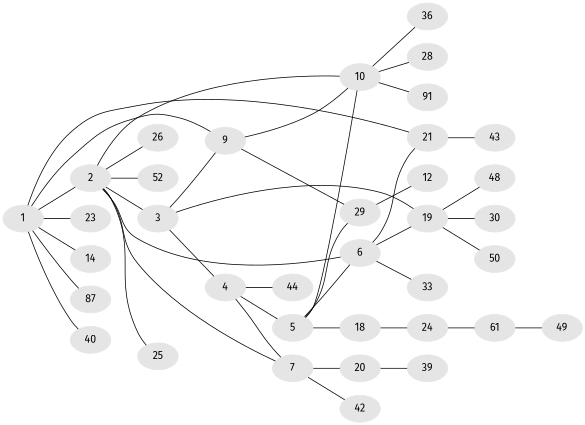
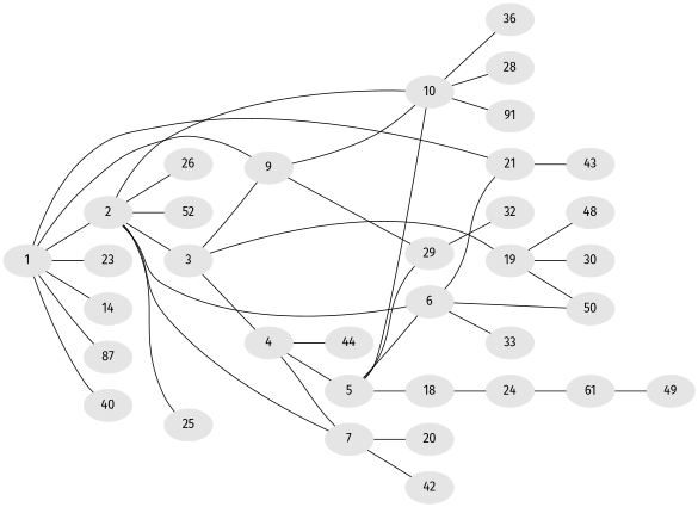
  graph {
    fontname="Fira Sans"
    rankdir=LR
    node [color=gray90 fontname="Fira Sans" style=filled]
    edge [fontname="Fira Sans"]
    1 [super="+35"]
    2 [super="+8"]
    9
    n4 [label=23]
    14
    21 [super="+22"]
    n7 [label=87]
    40
    3 [super="+12"]
    6 [super="+27"]
    7 [super="+15"]
    10 [super="+38"]
    25
    26 [super="+34"]
    52
    29 [super="+47"]
    43
    4 [super="+11"]
    19 [super="+45"]
    33 [super="+46"]
    20 [super="+23"]
    42
    28
    n24 [label=91]
    36
    5 [super="+17"]
    44
    30
    48
    50
    18
    24
    n33 [label=61 super="+51"]
-   32 [label=12]
-   39
+   32
    49
    1 -- 2
    1 -- 9
    1 -- n4
    1 -- 14
    1 -- 21
    1 -- n7
    1 -- 40
    2 -- 3
    2 -- 6 [weight=2]
    2 -- 7
    2 -- 10 [weight=2]
    2 -- 25
    2 -- 26
    2 -- 52
    9 -- 10
    9 -- 29
    21 -- 43
    3 -- 9
    3 -- 4
    3 -- 19
    6 -- 21
-   6 -- 19
+   6 -- 50
    6 -- 33
    7 -- 20
    7 -- 42
    10 -- 28
    10 -- n24
    10 -- 36
    29 -- 32
    4 -- 7
    4 -- 5
    4 -- 44
    19 -- 30
    19 -- 48
    19 -- 50
-   20 -- 39
    5 -- 6
    5 -- 10
    5 -- 29
    5 -- 18
    18 -- 24
    24 -- n33
    n33 -- 49
  }
